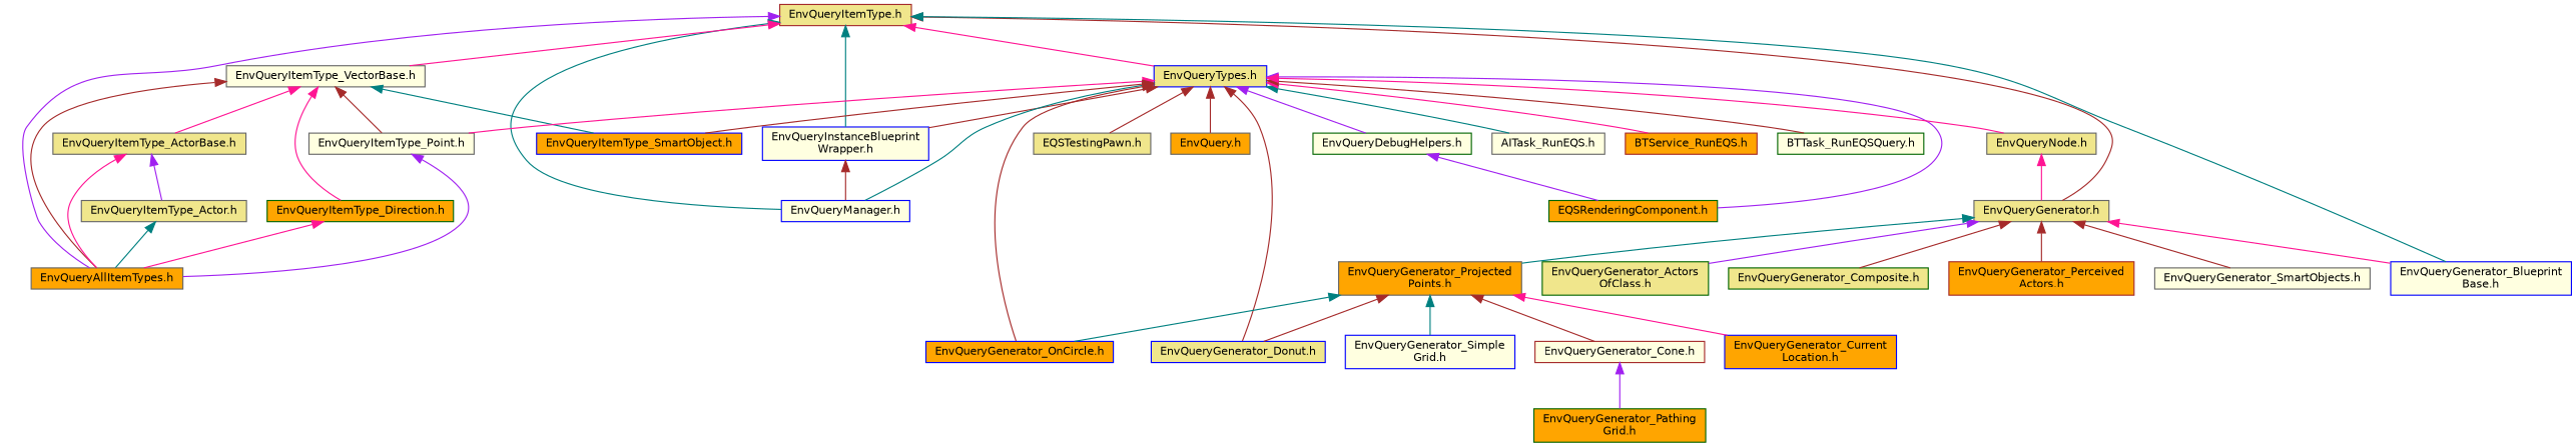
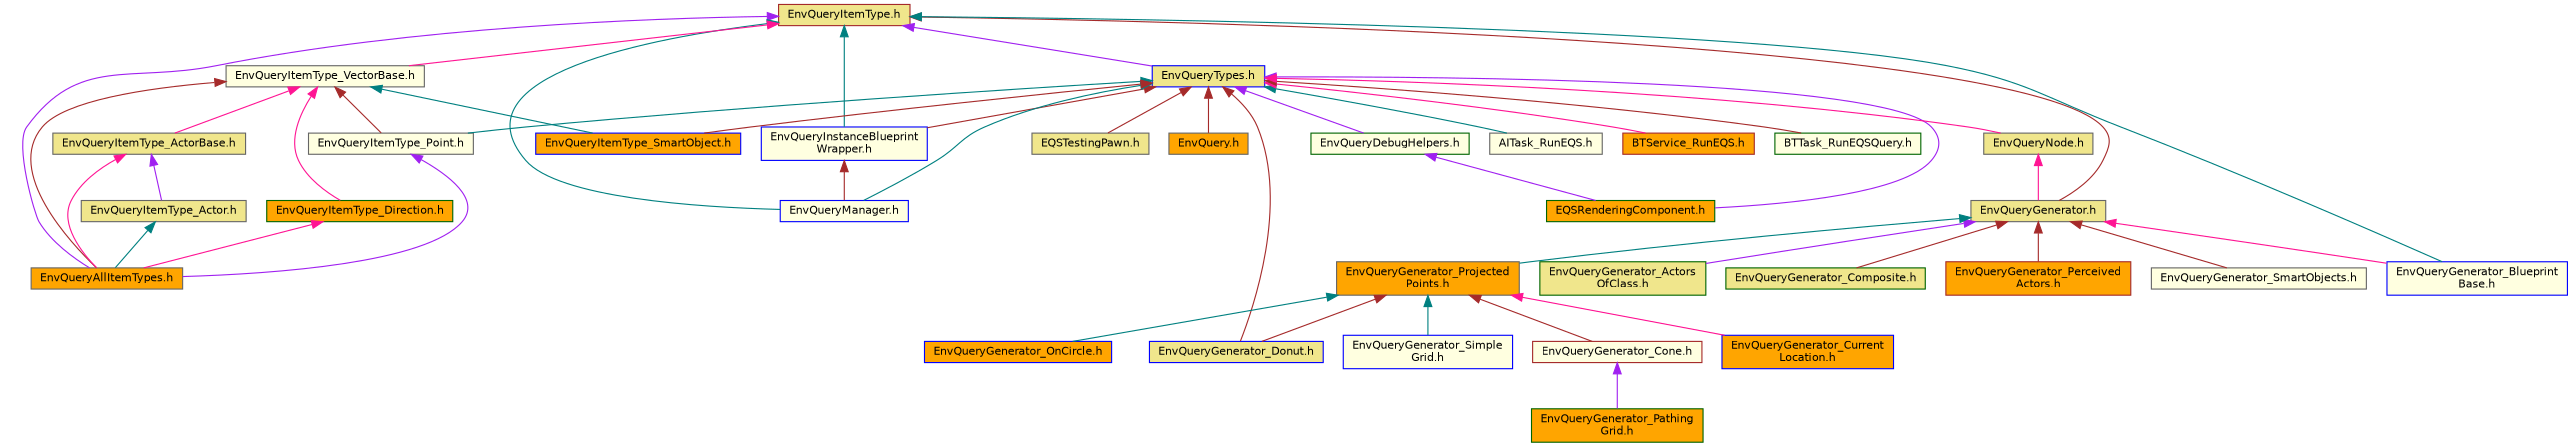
  digraph {
    node [color=gray40 fillcolor=orange fontname=Helvetica fontsize=10 shape=box style=filled]
    edge [color=brown dir=back fontname=Helvetica fontsize=10 labelfontname=Helvetica labelfontsize=10 style=solid]
    n1 [color=brown fillcolor=khaki fontcolor=black height=0.2 label="EnvQueryItemType.h" width=0.4]
    n2 [height=0.2 label="EnvQueryAllItemTypes.h" width=0.4]
    n3 [fillcolor=khaki height=0.2 label="EnvQueryGenerator.h" width=0.4]
    n4 [color=blue fillcolor=lightyellow height=0.2 label="EnvQueryGenerator_Blueprint\lBase.h" width=0.4]
    n5 [color=blue fillcolor=lightyellow height=0.2 label="EnvQueryInstanceBlueprint\lWrapper.h" width=0.4]
    n6 [color=blue fillcolor=lightyellow height=0.2 label="EnvQueryManager.h" width=0.4]
    n7 [fillcolor=lightyellow height=0.2 label="EnvQueryItemType_VectorBase.h" width=0.4]
    n8 [color=blue fillcolor=khaki height=0.2 label="EnvQueryTypes.h" width=0.4]
    n9 [color=darkgreen fillcolor=khaki height=0.2 label="EnvQueryGenerator_Actors\lOfClass.h" width=0.4]
    n10 [color=darkgreen fillcolor=khaki height=0.2 label="EnvQueryGenerator_Composite.h" width=0.4]
    n11 [color=brown height=0.2 label="EnvQueryGenerator_Perceived\lActors.h" width=0.4]
    n12 [height=0.2 label="EnvQueryGenerator_Projected\lPoints.h" width=0.4]
    n13 [fillcolor=lightyellow height=0.2 label="EnvQueryGenerator_SmartObjects.h" width=0.4]
    n14 [fillcolor=khaki height=0.2 label="EnvQueryItemType_ActorBase.h" width=0.4]
    n15 [color=darkgreen height=0.2 label="EnvQueryItemType_Direction.h" width=0.4]
    n16 [fillcolor=lightyellow height=0.2 label="EnvQueryItemType_Point.h" width=0.4]
    n17 [color=blue height=0.2 label="EnvQueryItemType_SmartObject.h" width=0.4]
    n18 [color=blue fillcolor=khaki height=0.2 label="EnvQueryGenerator_Donut.h" width=0.4]
    n19 [color=blue height=0.2 label="EnvQueryGenerator_OnCircle.h" width=0.4]
    n20 [fillcolor=lightyellow height=0.2 label="AITask_RunEQS.h" width=0.4]
    n21 [color=brown height=0.2 label="BTService_RunEQS.h" width=0.4]
    n22 [color=darkgreen fillcolor=lightyellow height=0.2 label="BTTask_RunEQSQuery.h" width=0.4]
    n23 [color=darkgreen height=0.2 label="EQSRenderingComponent.h" width=0.4]
    n24 [fillcolor=khaki height=0.2 label="EQSTestingPawn.h" width=0.4]
    n25 [height=0.2 label="EnvQuery.h" width=0.4]
    n26 [color=darkgreen fillcolor=lightyellow height=0.2 label="EnvQueryDebugHelpers.h" width=0.4]
    n27 [fillcolor=khaki height=0.2 label="EnvQueryNode.h" width=0.4]
    n28 [color=brown fillcolor=lightyellow height=0.2 label="EnvQueryGenerator_Cone.h" width=0.4]
    n29 [color=blue height=0.2 label="EnvQueryGenerator_Current\lLocation.h" width=0.4]
    n30 [color=blue fillcolor=lightyellow height=0.2 label="EnvQueryGenerator_Simple\lGrid.h" width=0.4]
    n31 [color=darkgreen height=0.2 label="EnvQueryGenerator_Pathing\lGrid.h" width=0.4]
    n32 [fillcolor=khaki height=0.2 label="EnvQueryItemType_Actor.h" width=0.4]
    n1 -> n2 [color=purple]
    n1 -> n3
    n1 -> n4 [color=teal]
    n1 -> n5 [color=teal]
    n1 -> n6 [color=teal]
    n1 -> n7 [color=deeppink]
-   n1 -> n8 [color=deeppink]
+   n1 -> n8 [color=purple]
    n3 -> n4 [color=deeppink]
    n3 -> n9 [color=purple]
    n3 -> n10
    n3 -> n11
    n3 -> n12 [color=teal]
    n3 -> n13
    n5 -> n6
    n7 -> n2
    n7 -> n14 [color=deeppink]
    n7 -> n15 [color=deeppink]
    n7 -> n16
    n7 -> n17 [color=teal]
    n8 -> n5
    n8 -> n6 [color=teal]
-   n8 -> n16 [color=deeppink]
+   n8 -> n16 [color=teal]
    n8 -> n17
    n8 -> n18
-   n8 -> n19
    n8 -> n20 [color=teal]
    n8 -> n21 [color=deeppink]
    n8 -> n22
    n8 -> n23 [color=purple]
    n8 -> n24
    n8 -> n25
    n8 -> n26 [color=purple]
    n8 -> n27 [color=deeppink]
    n12 -> n18
    n12 -> n19 [color=teal]
    n12 -> n28
    n12 -> n29 [color=deeppink]
    n12 -> n30 [color=teal]
    n14 -> n2 [color=deeppink]
    n14 -> n32 [color=purple]
    n15 -> n2 [color=deeppink]
    n16 -> n2 [color=purple]
    n26 -> n23 [color=purple]
    n27 -> n3 [color=deeppink]
    n28 -> n31 [color=purple]
    n32 -> n2 [color=teal]
  }
